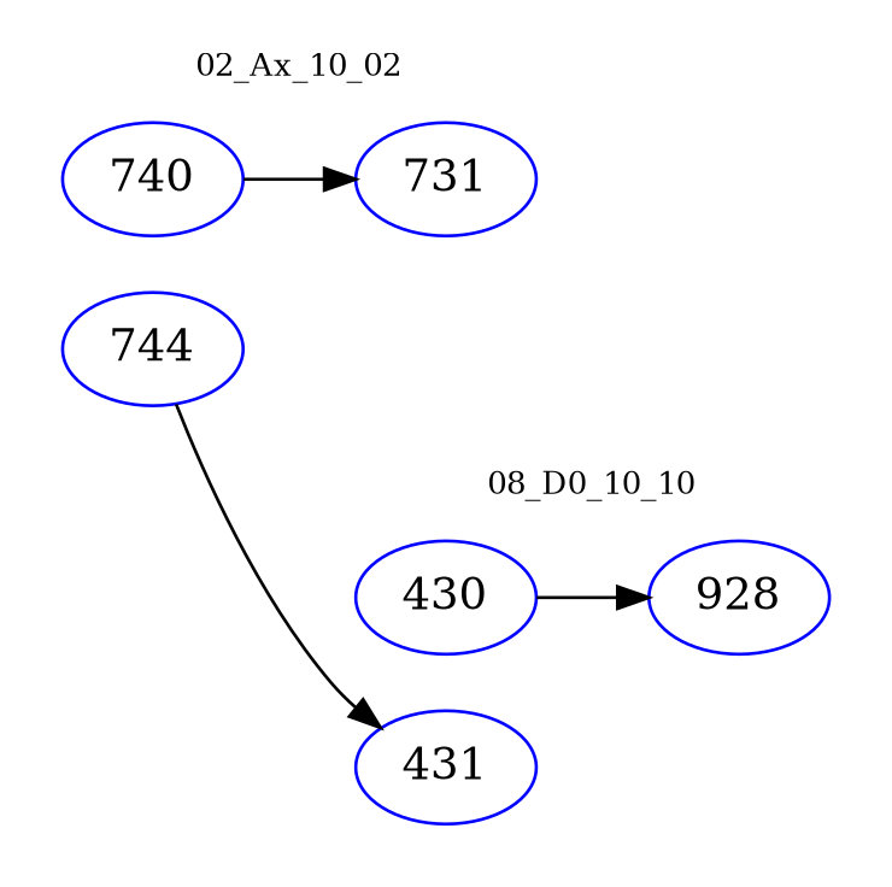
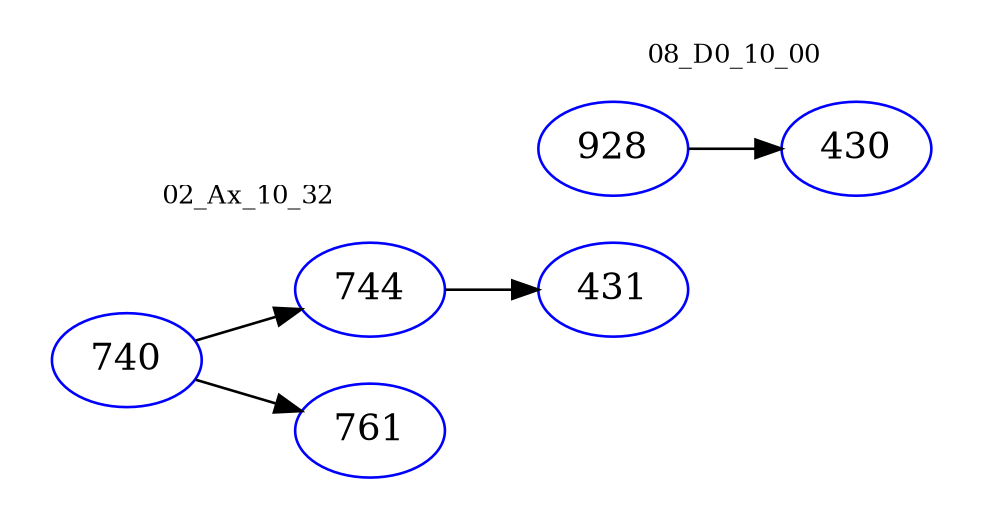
  digraph {
    rankdir=LR
    node [color=blue]
    edge [color=black]
    n1 [label=740]
-   n2 [label=731]
+   n2 [label=761]
    n3 [label=744]
    n4 [label=430]
    n5 [label=928]
    n6 [label=431]
    subgraph cluster_1 {
      color=white
      fontsize=10
-     label="02_Ax_10_02"
+     label="02_Ax_10_32"
      n1
      n2
      n3
    }
    subgraph cluster_2 {
      color=white
      fontsize=10
-     label="08_D0_10_10"
+     label="08_D0_10_00"
      n4
      n5
      n6
    }
    n1 -> n2
+   n1 -> n3
    n3 -> n6
-   n4 -> n5
+   n5 -> n4
  }
